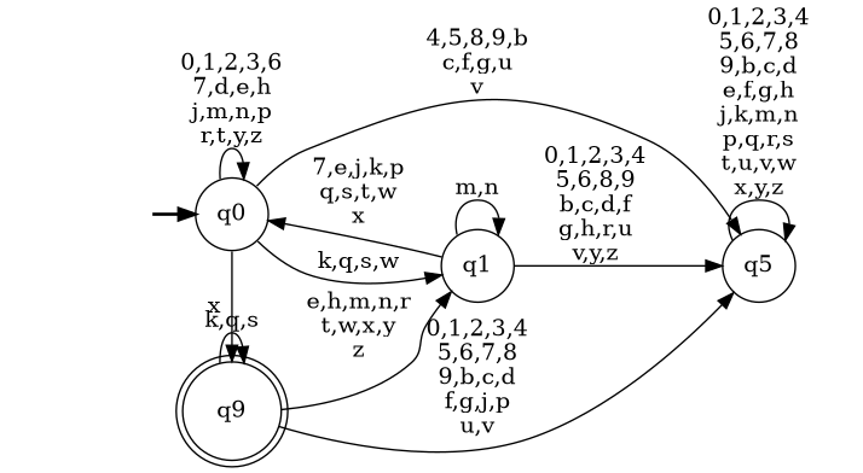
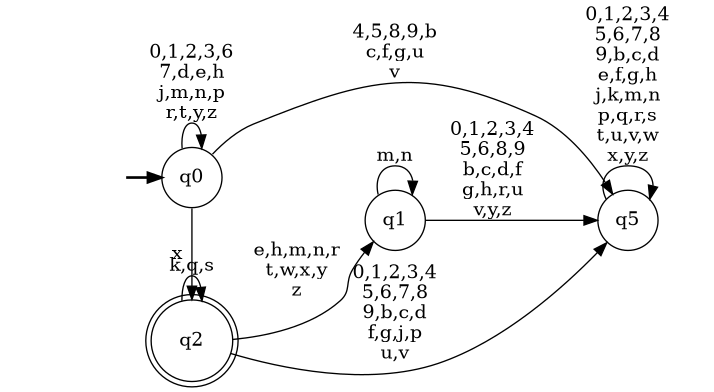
  digraph {
    rankdir=LR
    node [shape=circle style=filled color=black fillcolor=white]
    __start0 [height=0 shape=none style=invis width=0 color="" fillcolor=""]
    n2 [label=q0]
    n3 [label=q1]
-   n4 [label=q9 shape=doublecircle style="rounded,filled"]
+   n4 [label=q2 shape=doublecircle style="rounded,filled"]
    n5 [label=q5]
    subgraph cluster_1 {
      nodesep=0.15
      ranksep=0.15
      style=invis
      __start0
      n2
    }
    __start0 -> n2 [penwidth=2]
    n2 -> n2 [label="0,1,2,3,6\n7,d,e,h\nj,m,n,p\nr,t,y,z"]
-   n2 -> n3 [label="k,q,s,w"]
    n2 -> n4 [label=x]
    n2 -> n5 [label="4,5,8,9,b\nc,f,g,u\nv"]
-   n3 -> n2 [label="7,e,j,k,p\nq,s,t,w\nx"]
    n3 -> n3 [label="m,n"]
    n3 -> n5 [label="0,1,2,3,4\n5,6,8,9\nb,c,d,f\ng,h,r,u\nv,y,z"]
    n4 -> n3 [label="e,h,m,n,r\nt,w,x,y\nz"]
    n4 -> n4 [label="k,q,s"]
    n4 -> n5 [label="0,1,2,3,4\n5,6,7,8\n9,b,c,d\nf,g,j,p\nu,v"]
    n5 -> n5 [label="0,1,2,3,4\n5,6,7,8\n9,b,c,d\ne,f,g,h\nj,k,m,n\np,q,r,s\nt,u,v,w\nx,y,z"]
  }
